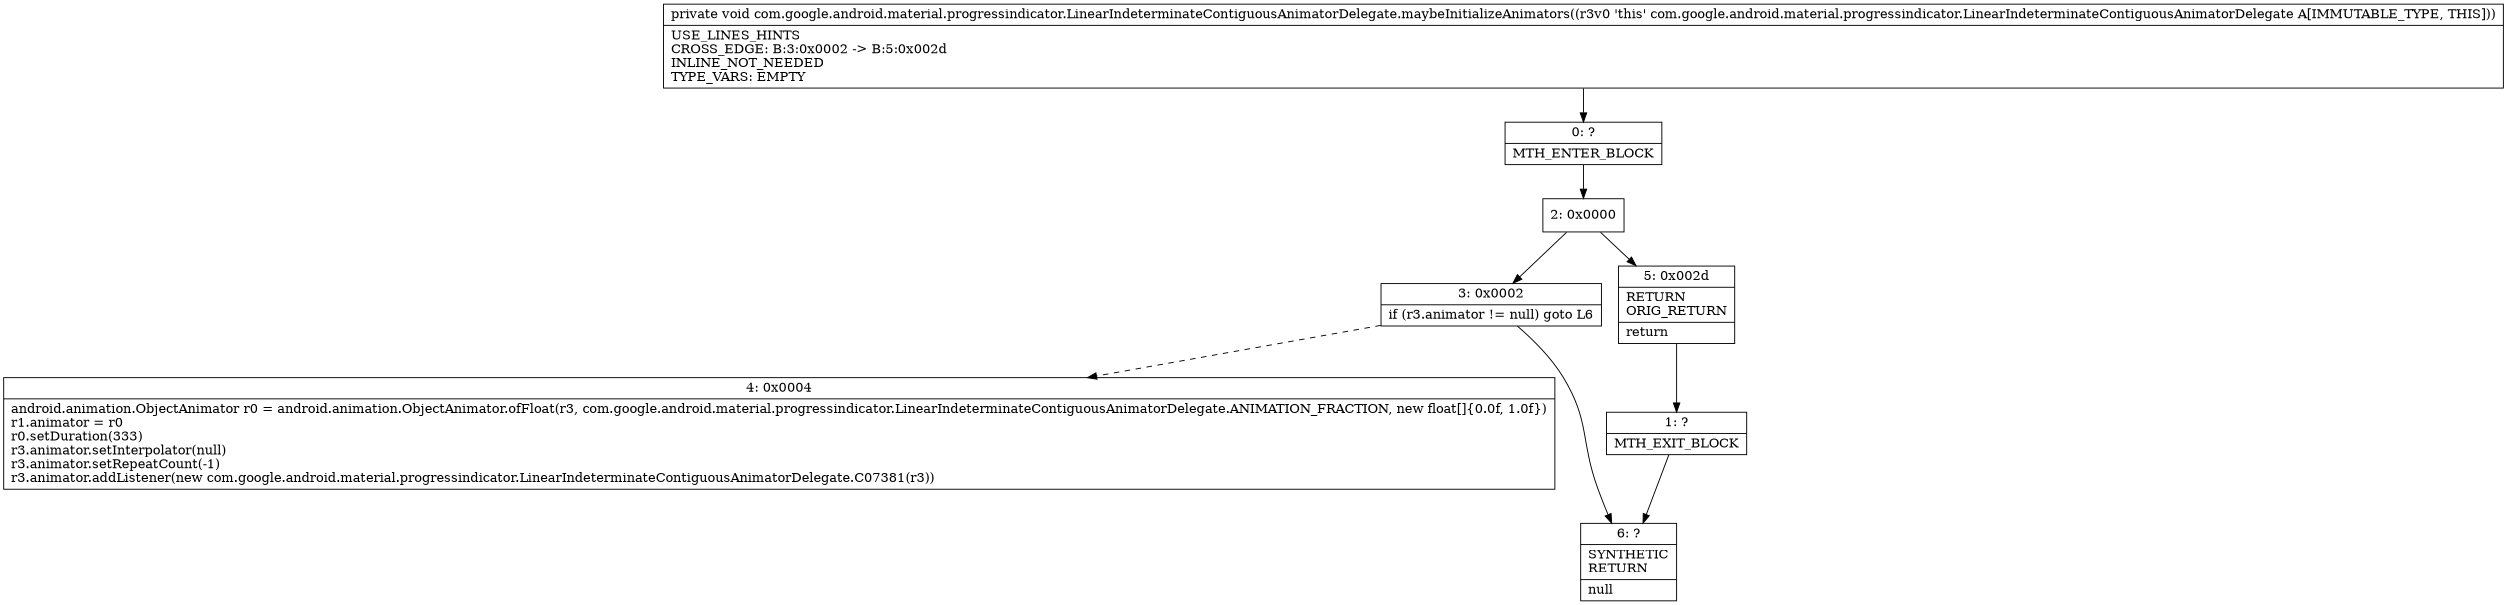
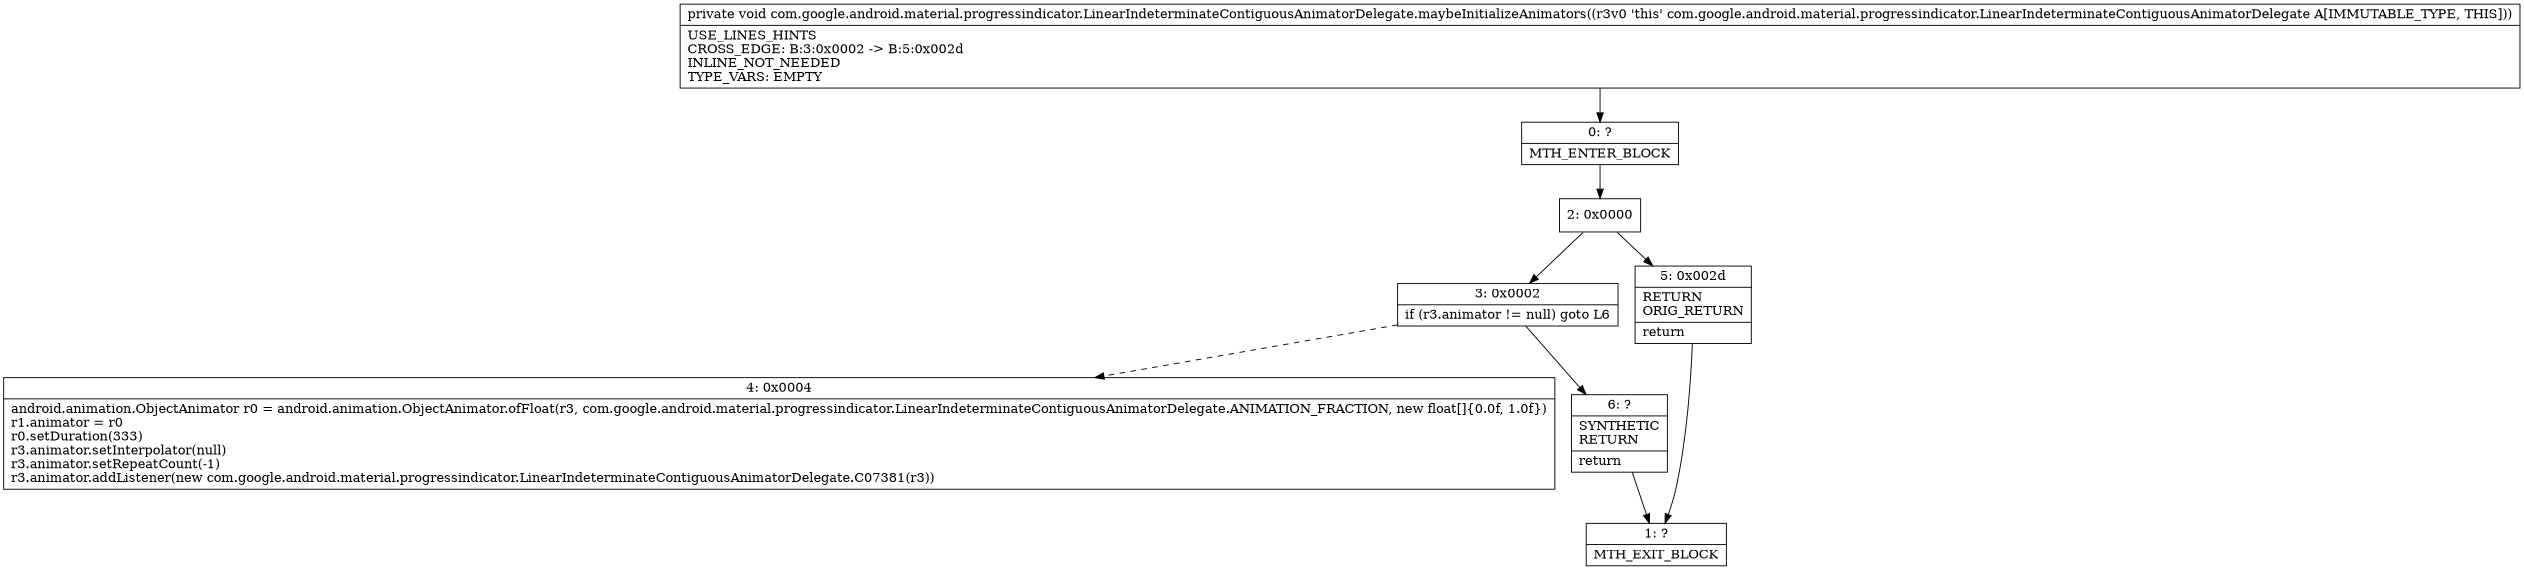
  digraph {
    node [shape=record]
    n1 [label="{0\:\ ?|MTH_ENTER_BLOCK\l}"]
    n2 [label="{2\:\ 0x0000}"]
    n3 [label="{3\:\ 0x0002|if (r3.animator != null) goto L6\l}"]
    n4 [label="{5\:\ 0x002d|RETURN\lORIG_RETURN\l|return\l}"]
    n5 [label="{4\:\ 0x0004|android.animation.ObjectAnimator r0 = android.animation.ObjectAnimator.ofFloat(r3, com.google.android.material.progressindicator.LinearIndeterminateContiguousAnimatorDelegate.ANIMATION_FRACTION, new float[]\{0.0f, 1.0f\})\lr1.animator = r0\lr0.setDuration(333)\lr3.animator.setInterpolator(null)\lr3.animator.setRepeatCount(\-1)\lr3.animator.addListener(new com.google.android.material.progressindicator.LinearIndeterminateContiguousAnimatorDelegate.C07381(r3))\l}"]
-   n6 [label="{6\:\ ?|SYNTHETIC\lRETURN\l|null\l}"]
+   n6 [label="{6\:\ ?|SYNTHETIC\lRETURN\l|return\l}"]
    n7 [label="{1\:\ ?|MTH_EXIT_BLOCK\l}"]
    n8 [label="{private void com.google.android.material.progressindicator.LinearIndeterminateContiguousAnimatorDelegate.maybeInitializeAnimators((r3v0 'this' com.google.android.material.progressindicator.LinearIndeterminateContiguousAnimatorDelegate A[IMMUTABLE_TYPE, THIS]))  | USE_LINES_HINTS\lCROSS_EDGE: B:3:0x0002 \-\> B:5:0x002d\lINLINE_NOT_NEEDED\lTYPE_VARS: EMPTY\l}"]
    n1 -> n2
    n2 -> n3
    n2 -> n4
    n3 -> n5 [style=dashed]
    n3 -> n6
    n4 -> n7
-   n7 -> n6
+   n6 -> n7
    n8 -> n1
  }
